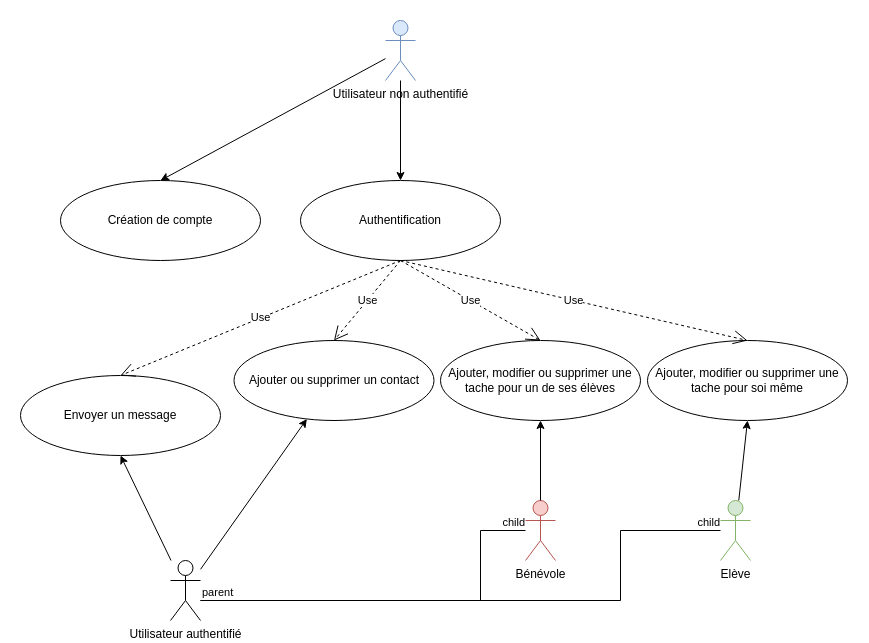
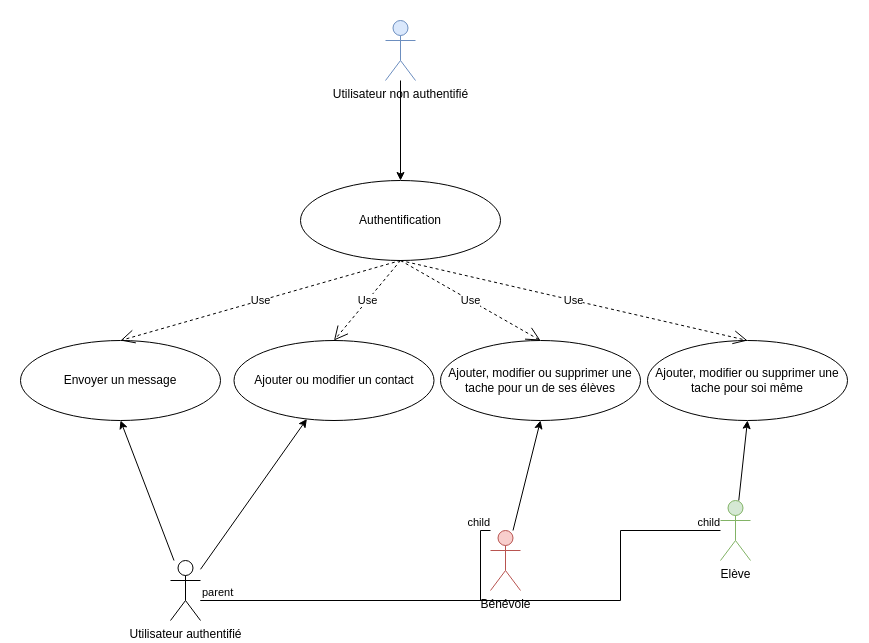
  <mxCell id="0" />
  <mxCell id="1" parent="0" />
  <mxCell id="2" value="Utilisateur non authentifié" style="shape=umlActor;verticalLabelPosition=bottom;verticalAlign=top;html=1;outlineConnect=0;fillColor=#dae8fc;strokeColor=#6c8ebf;" parent="1" vertex="1"><mxGeometry x="385" y="20" width="30" height="60" as="geometry" /></mxCell>
  <mxCell id="3" value="Elève" style="shape=umlActor;verticalLabelPosition=bottom;verticalAlign=top;html=1;outlineConnect=0;fillColor=#d5e8d4;strokeColor=#82b366;" parent="1" vertex="1"><mxGeometry x="720" y="500" width="30" height="60" as="geometry" /></mxCell>
- <mxCell id="4" value="Bénévole" style="shape=umlActor;verticalLabelPosition=bottom;verticalAlign=top;html=1;outlineConnect=0;fillColor=#f8cecc;strokeColor=#b85450;" parent="1" vertex="1"><mxGeometry x="525" y="500" width="30" height="60" as="geometry" /></mxCell>
- <mxCell id="5" value="Création de compte" style="ellipse;whiteSpace=wrap;html=1;" parent="1" vertex="1"><mxGeometry x="60" y="180" width="200" height="80" as="geometry" /></mxCell>
+ <mxCell id="4" value="Bénévole" style="shape=umlActor;verticalLabelPosition=bottom;verticalAlign=top;html=1;outlineConnect=0;fillColor=#f8cecc;strokeColor=#b85450;" parent="1" vertex="1"><mxGeometry x="490" y="530" width="30" height="60" as="geometry" /></mxCell>
  <mxCell id="6" value="Authentification" style="ellipse;whiteSpace=wrap;html=1;" parent="1" vertex="1"><mxGeometry x="300" y="180" width="200" height="80" as="geometry" /></mxCell>
- <mxCell id="7" value="Ajouter ou supprimer un contact" style="ellipse;whiteSpace=wrap;html=1;" parent="1" vertex="1"><mxGeometry x="233.5" y="340" width="200" height="80" as="geometry" /></mxCell>
- <mxCell id="8" value="Envoyer un message" style="ellipse;whiteSpace=wrap;html=1;" parent="1" vertex="1"><mxGeometry x="20" y="375" width="200" height="80" as="geometry" /></mxCell>
+ <mxCell id="7" value="Ajouter ou modifier un contact" style="ellipse;whiteSpace=wrap;html=1;" parent="1" vertex="1"><mxGeometry x="233.5" y="340" width="200" height="80" as="geometry" /></mxCell>
+ <mxCell id="8" value="Envoyer un message" style="ellipse;whiteSpace=wrap;html=1;" parent="1" vertex="1"><mxGeometry y="340" width="200" height="80" as="geometry" x="20" /></mxCell>
  <mxCell id="9" value="Ajouter, modifier ou supprimer une tache pour soi même" style="ellipse;whiteSpace=wrap;html=1;" parent="1" vertex="1"><mxGeometry x="647" y="340" width="200" height="80" as="geometry" /></mxCell>
  <mxCell id="10" value="Ajouter, modifier ou supprimer une tache pour un de ses élèves" style="ellipse;whiteSpace=wrap;html=1;" parent="1" vertex="1"><mxGeometry x="440" y="340" width="200" height="80" as="geometry" /></mxCell>
  <mxCell id="11" value="Utilisateur authentifié" style="shape=umlActor;verticalLabelPosition=bottom;verticalAlign=top;html=1;outlineConnect=0;" vertex="1" parent="1"><mxGeometry x="170" y="560" width="30" height="60" as="geometry" /></mxCell>
- <mxCell id="12" value="" style="endArrow=classic;html=1;rounded=0;entryX=0.5;entryY=0;entryDx=0;entryDy=0;" edge="1" parent="1" source="2" target="5"><mxGeometry width="50" height="50" relative="1" as="geometry"><mxPoint x="400" y="110" as="sourcePoint" /><mxPoint x="360" y="200" as="targetPoint" /></mxGeometry></mxCell>
  <mxCell id="13" value="" style="endArrow=classic;html=1;rounded=0;entryX=0.5;entryY=0;entryDx=0;entryDy=0;" edge="1" parent="1" source="2" target="6"><mxGeometry width="50" height="50" relative="1" as="geometry"><mxPoint x="560" y="30" as="sourcePoint" /><mxPoint x="360" y="200" as="targetPoint" /></mxGeometry></mxCell>
  <mxCell id="14" value="" style="endArrow=classic;html=1;rounded=0;entryX=0.5;entryY=1;entryDx=0;entryDy=0;" edge="1" parent="1" source="11" target="8"><mxGeometry width="50" height="50" relative="1" as="geometry"><mxPoint x="310" y="550" as="sourcePoint" /><mxPoint x="360" y="500" as="targetPoint" /></mxGeometry></mxCell>
  <mxCell id="15" value="" style="endArrow=classic;html=1;rounded=0;" edge="1" parent="1" source="11" target="7"><mxGeometry width="50" height="50" relative="1" as="geometry"><mxPoint x="310" y="550" as="sourcePoint" /><mxPoint x="360" y="500" as="targetPoint" /></mxGeometry></mxCell>
  <mxCell id="16" value="" style="endArrow=classic;html=1;rounded=0;entryX=0.5;entryY=1;entryDx=0;entryDy=0;" edge="1" parent="1" source="4" target="10"><mxGeometry width="50" height="50" relative="1" as="geometry"><mxPoint x="390" y="720" as="sourcePoint" /><mxPoint x="360" y="500" as="targetPoint" /></mxGeometry></mxCell>
  <mxCell id="17" value="" style="endArrow=classic;html=1;rounded=0;entryX=0.5;entryY=1;entryDx=0;entryDy=0;" edge="1" parent="1" source="3" target="9"><mxGeometry width="50" height="50" relative="1" as="geometry"><mxPoint x="310" y="550" as="sourcePoint" /><mxPoint x="360" y="500" as="targetPoint" /></mxGeometry></mxCell>
  <mxCell id="18" value="Use" style="endArrow=open;endSize=12;dashed=1;html=1;rounded=0;exitX=0.5;exitY=1;exitDx=0;exitDy=0;entryX=0.5;entryY=0;entryDx=0;entryDy=0;" edge="1" parent="1" source="6" target="8"><mxGeometry width="160" relative="1" as="geometry"><mxPoint x="260" y="430" as="sourcePoint" /><mxPoint x="420" y="430" as="targetPoint" /></mxGeometry></mxCell>
  <mxCell id="19" value="Use" style="endArrow=open;endSize=12;dashed=1;html=1;rounded=0;entryX=0.5;entryY=0;entryDx=0;entryDy=0;" edge="1" parent="1" target="7"><mxGeometry width="160" relative="1" as="geometry"><mxPoint x="400" y="260" as="sourcePoint" /><mxPoint x="130" y="350" as="targetPoint" /></mxGeometry></mxCell>
  <mxCell id="20" value="Use" style="endArrow=open;endSize=12;dashed=1;html=1;rounded=0;entryX=0.5;entryY=0;entryDx=0;entryDy=0;exitX=0.5;exitY=1;exitDx=0;exitDy=0;" edge="1" parent="1" source="6" target="10"><mxGeometry width="160" relative="1" as="geometry"><mxPoint x="410" y="270" as="sourcePoint" /><mxPoint x="343.5" y="350" as="targetPoint" /></mxGeometry></mxCell>
  <mxCell id="21" value="Use" style="endArrow=open;endSize=12;dashed=1;html=1;rounded=0;entryX=0.5;entryY=0;entryDx=0;entryDy=0;exitX=0.5;exitY=1;exitDx=0;exitDy=0;" edge="1" parent="1" source="6" target="9"><mxGeometry width="160" relative="1" as="geometry"><mxPoint x="410" y="270" as="sourcePoint" /><mxPoint x="550" y="350" as="targetPoint" /></mxGeometry></mxCell>
  <mxCell id="22" value="" style="endArrow=none;html=1;edgeStyle=orthogonalEdgeStyle;rounded=0;" edge="1" parent="1" source="11" target="4"><mxGeometry relative="1" as="geometry"><mxPoint x="220" y="600" as="sourcePoint" /><mxPoint x="420" y="330" as="targetPoint" /><Array as="points"><mxPoint x="480" y="600" /><mxPoint x="480" y="530" /></Array></mxGeometry></mxCell>
  <mxCell id="23" value="parent" style="edgeLabel;resizable=0;html=1;align=left;verticalAlign=bottom;" connectable="0" vertex="1" parent="22"><mxGeometry x="-1" relative="1" as="geometry" /></mxCell>
  <mxCell id="24" value="child" style="edgeLabel;resizable=0;html=1;align=right;verticalAlign=bottom;" connectable="0" vertex="1" parent="22"><mxGeometry x="1" relative="1" as="geometry" /></mxCell>
  <mxCell id="25" value="" style="endArrow=none;html=1;edgeStyle=orthogonalEdgeStyle;rounded=0;" edge="1" parent="1" source="11" target="3"><mxGeometry relative="1" as="geometry"><mxPoint x="220" y="600" as="sourcePoint" /><mxPoint x="620" y="690" as="targetPoint" /><Array as="points"><mxPoint x="620" y="600" /><mxPoint x="620" y="530" /></Array></mxGeometry></mxCell>
  <mxCell id="26" value="parent" style="edgeLabel;resizable=0;html=1;align=left;verticalAlign=bottom;" connectable="0" vertex="1" parent="25"><mxGeometry x="-1" relative="1" as="geometry" /></mxCell>
  <mxCell id="27" value="child" style="edgeLabel;resizable=0;html=1;align=right;verticalAlign=bottom;" connectable="0" vertex="1" parent="25"><mxGeometry x="1" relative="1" as="geometry" /></mxCell>
